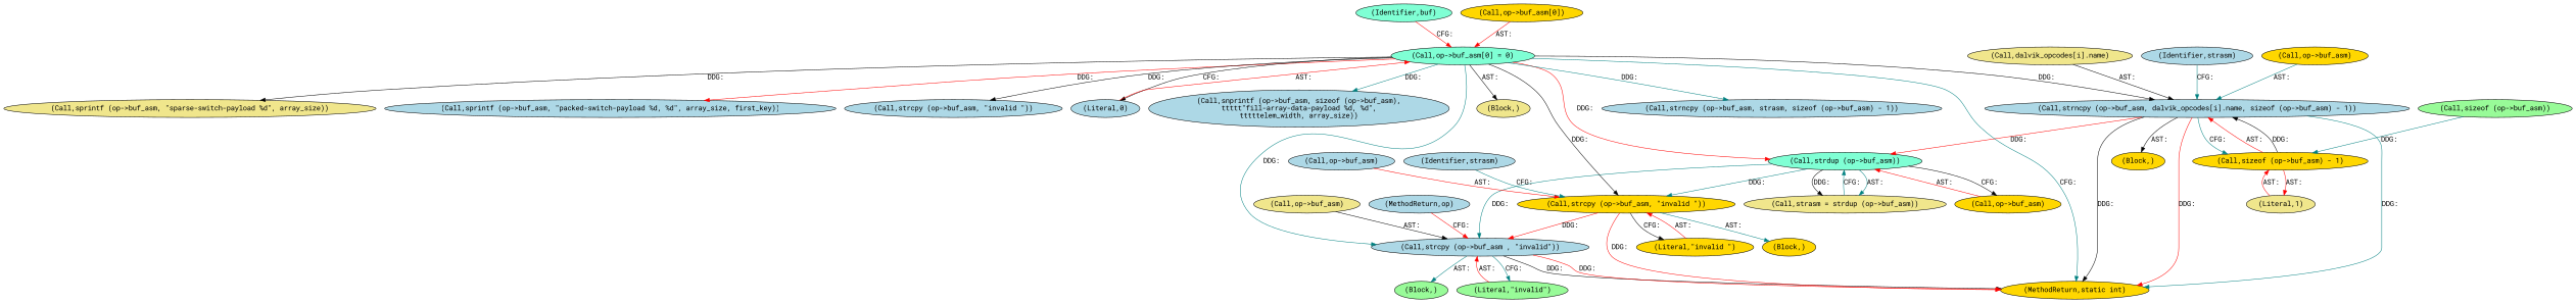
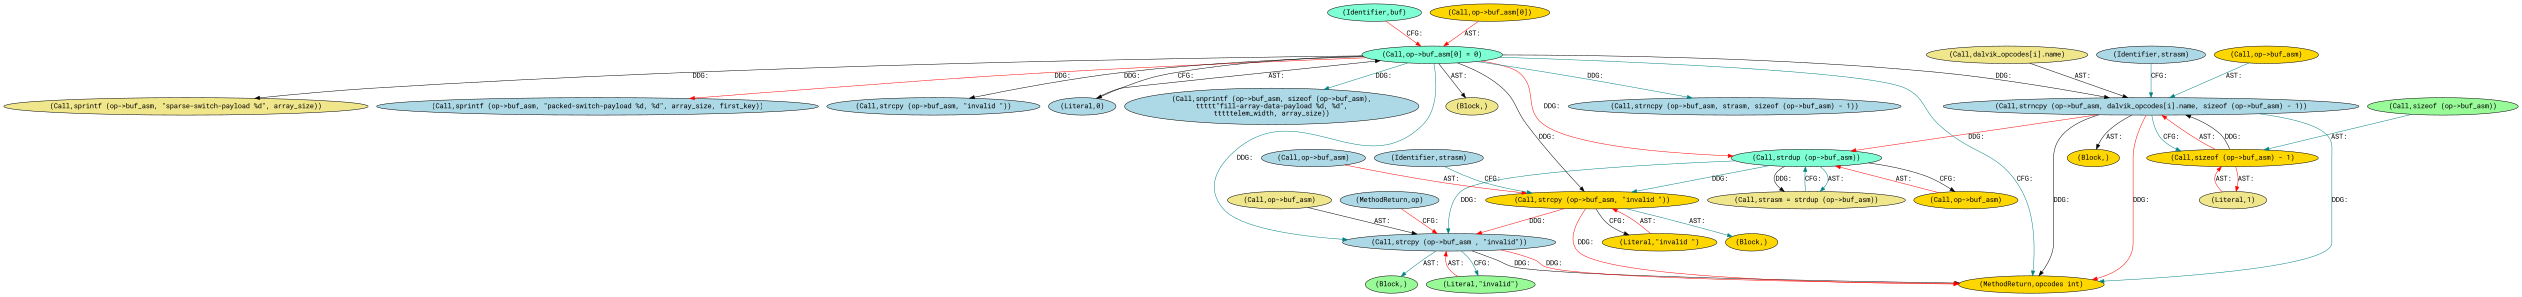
  digraph {
    fontname="Roboto Mono"
    node [fillcolor=lightblue fontname="Roboto Mono" style=filled]
    edge [color=red fontname="Roboto Mono"]
    n1 [label="(Call,strcpy (op->buf_asm , \"invalid\"))"]
-   n2 [fillcolor=gold label="(MethodReturn,static int)"]
+   n2 [fillcolor=gold label="(MethodReturn,opcodes int)"]
    n3 [fillcolor=palegreen label="(Literal,\"invalid\")"]
    n4 [fillcolor=palegreen label="(Block,)"]
    n5 [fillcolor=aquamarine label="(Call,strdup (op->buf_asm))"]
    n6 [fillcolor=gold label="(Call,strcpy (op->buf_asm, \"invalid \"))"]
    n7 [fillcolor=khaki label="(Call,strasm = strdup (op->buf_asm))"]
    n8 [fillcolor=gold label="(Call,op->buf_asm)"]
    n9 [fillcolor=gold label="(Block,)"]
    n10 [fillcolor=gold label="(Literal,\"invalid \")"]
    n11 [label="(Call,strncpy (op->buf_asm, dalvik_opcodes[i].name, sizeof (op->buf_asm) - 1))"]
    n12 [fillcolor=gold label="(Call,sizeof (op->buf_asm) - 1)"]
    n13 [fillcolor=gold label="(Block,)"]
    n14 [fillcolor=khaki label="(Literal,1)"]
    n15 [fillcolor=aquamarine label="(Call,op->buf_asm[0] = 0)"]
    n16 [label="(Call,strncpy (op->buf_asm, strasm, sizeof (op->buf_asm) - 1))"]
    n17 [fillcolor=khaki label="(Call,sprintf (op->buf_asm, \"sparse-switch-payload %d\", array_size))"]
    n18 [label="(Call,sprintf (op->buf_asm, \"packed-switch-payload %d, %d\", array_size, first_key))"]
    n19 [label="(Call,strcpy (op->buf_asm, \"invalid \"))"]
    n20 [label="(Literal,0)"]
    n21 [label="(Call,snprintf (op->buf_asm, sizeof (op->buf_asm),\n\t\t\t\t\t\"fill-array-data-payload %d, %d\",\n\t\t\t\t\telem_width, array_size))"]
    n22 [fillcolor=khaki label="(Block,)"]
    n23 [fillcolor=gold label="(Call,op->buf_asm)"]
    n24 [fillcolor=aquamarine label="(Identifier,buf)"]
    n25 [fillcolor=gold label="(Call,op->buf_asm[0])"]
    n26 [label="(Call,op->buf_asm)"]
    n27 [label="(Identifier,strasm)"]
    n28 [label="(MethodReturn,op)"]
    n29 [fillcolor=palegreen label="(Call,sizeof (op->buf_asm))"]
    n30 [fillcolor=khaki label="(Call,dalvik_opcodes[i].name)"]
    n31 [fillcolor=khaki label="(Call,op->buf_asm)"]
    n32 [label="(Identifier,strasm)"]
    n1 -> n2 [color=black label="DDG: "]
    n1 -> n2 [label="DDG: "]
    n1 -> n3 [color=teal label="CFG: "]
    n1 -> n4 [color=teal label="AST: "]
    n3 -> n1 [label="AST: "]
    n5 -> n1 [color=teal label="DDG: "]
    n5 -> n6 [color=teal label="DDG: "]
    n5 -> n7 [color=teal label="AST: "]
    n5 -> n7 [color=black label="DDG: "]
    n5 -> n8 [color=black label="CFG: "]
    n6 -> n1 [label="DDG: "]
    n6 -> n2 [label="DDG: "]
    n6 -> n9 [color=teal label="AST: "]
    n6 -> n10 [color=black label="CFG: "]
    n7 -> n5 [color=teal label="CFG: "]
    n8 -> n5 [label="AST: "]
    n10 -> n6 [label="AST: "]
    n11 -> n2 [color=teal label="DDG: "]
    n11 -> n2 [color=black label="DDG: "]
    n11 -> n2 [label="DDG: "]
    n11 -> n5 [label="DDG: "]
    n11 -> n12 [color=teal label="CFG: "]
    n11 -> n13 [color=black label="AST: "]
    n12 -> n11 [label="AST: "]
    n12 -> n11 [color=black label="DDG: "]
    n12 -> n14 [label="AST: "]
    n14 -> n12 [label="AST: "]
    n15 -> n1 [color=teal label="DDG: "]
    n15 -> n2 [color=teal label="CFG: "]
    n15 -> n5 [label="DDG: "]
    n15 -> n6 [color=black label="DDG: "]
    n15 -> n11 [color=black label="DDG: "]
    n15 -> n16 [color=teal label="DDG: "]
    n15 -> n17 [color=black label="DDG: "]
    n15 -> n18 [label="DDG: "]
    n15 -> n19 [color=black label="DDG: "]
    n15 -> n20 [color=black label="CFG: "]
    n15 -> n21 [color=teal label="DDG: "]
    n15 -> n22 [color=black label="AST: "]
-   n20 -> n15 [label="AST: "]
+   n20 -> n15 [color=black label="AST: "]
    n23 -> n11 [color=teal label="AST: "]
    n24 -> n15 [label="CFG: "]
    n25 -> n15 [label="AST: "]
    n26 -> n6 [label="AST: "]
    n27 -> n6 [color=teal label="CFG: "]
    n28 -> n1 [label="CFG: "]
-   n29 -> n12 [color=teal label="DDG: "]
+   n29 -> n12 [color=teal label="AST: "]
    n30 -> n11 [color=black label="AST: "]
    n31 -> n1 [color=black label="AST: "]
    n32 -> n11 [color=teal label="CFG: "]
  }
